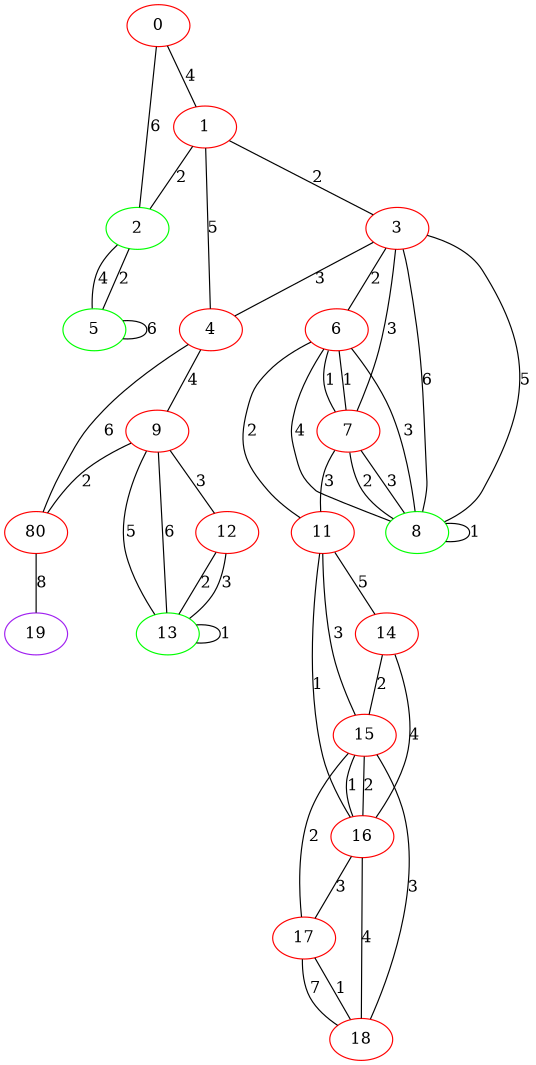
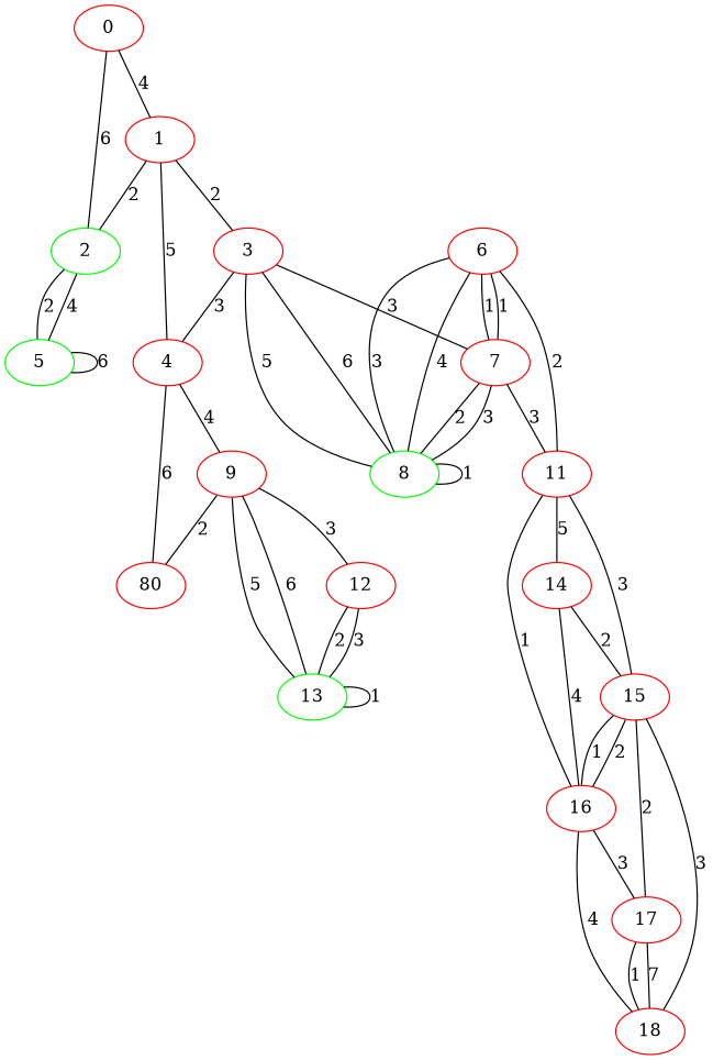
  graph {
    node [color=red weight=1]
    0
    1
    2 [color=green]
    3
    4
    5 [color=green weight=2]
    6
    7
    8 [color=green weight=2]
    9
    n11 [label=80]
    11
    12
    13 [color=green weight=2]
-   19 [color=purple weight=4]
    14
    15
    16
    17
    18
    0 -- 1 [label=4]
    0 -- 2 [label=6]
    1 -- 2 [label=2]
    1 -- 3 [label=2]
    1 -- 4 [label=5]
    2 -- 5 [label=2]
    2 -- 5 [label=4]
    3 -- 4 [label=3]
-   3 -- 6 [label=2]
    3 -- 7 [label=3]
    3 -- 8 [label=5]
    3 -- 8 [label=6]
    4 -- 9 [label=4]
    4 -- n11 [label=6]
    5 -- 5 [label=6]
    6 -- 7 [label=1]
    6 -- 7 [label=1]
    6 -- 8 [label=3]
    6 -- 8 [label=4]
    6 -- 11 [label=2]
    7 -- 8 [label=2]
    7 -- 8 [label=3]
    7 -- 11 [label=3]
    8 -- 8 [label=1]
    9 -- n11 [label=2]
    9 -- 12 [label=3]
    9 -- 13 [label=5]
    9 -- 13 [label=6]
-   n11 -- 19 [label=8]
    11 -- 14 [label=5]
    11 -- 15 [label=3]
    11 -- 16 [label=1]
    12 -- 13 [label=2]
    12 -- 13 [label=3]
    13 -- 13 [label=1]
    14 -- 15 [label=2]
    14 -- 16 [label=4]
    15 -- 16 [label=2]
    15 -- 16 [label=1]
    15 -- 17 [label=2]
    15 -- 18 [label=3]
    16 -- 17 [label=3]
    16 -- 18 [label=4]
    17 -- 18 [label=7]
    17 -- 18 [label=1]
  }
